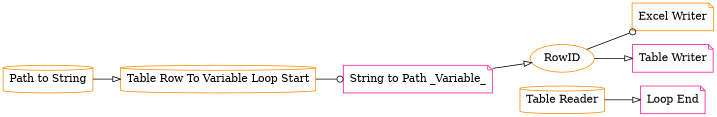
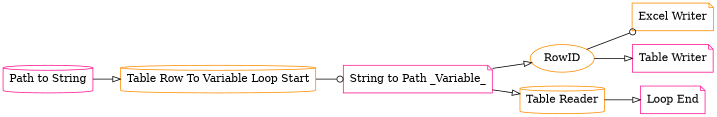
  digraph {
    rankdir=LR
    node [color=darkorange shape=note]
    edge [arrowhead=onormal]
    n1 [label=RowID shape=ellipse]
    n2 [label="Excel Writer"]
    n3 [color=deeppink label="Table Writer"]
-   n4 [label="Path to String" shape=cylinder]
+   n4 [color=deeppink label="Path to String" shape=cylinder]
    n5 [label="Table Row To Variable Loop Start" shape=cylinder]
    n6 [color=deeppink label="String to Path _Variable_"]
    n7 [label="Table Reader" shape=cylinder]
    n8 [color=deeppink label="Loop End"]
    n1 -> n2 [arrowhead=odot]
    n1 -> n3
    n4 -> n5
    n5 -> n6 [arrowhead=odot]
    n6 -> n1
+   n6 -> n7
    n7 -> n8
  }
